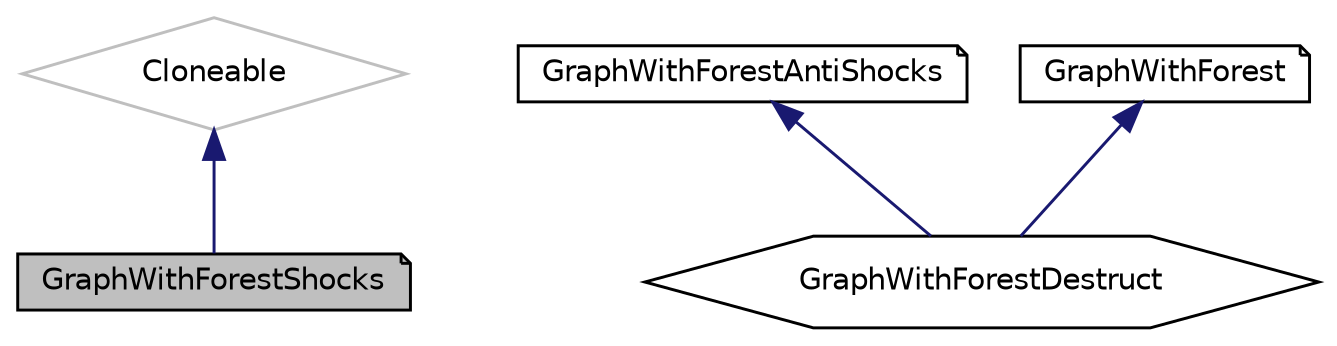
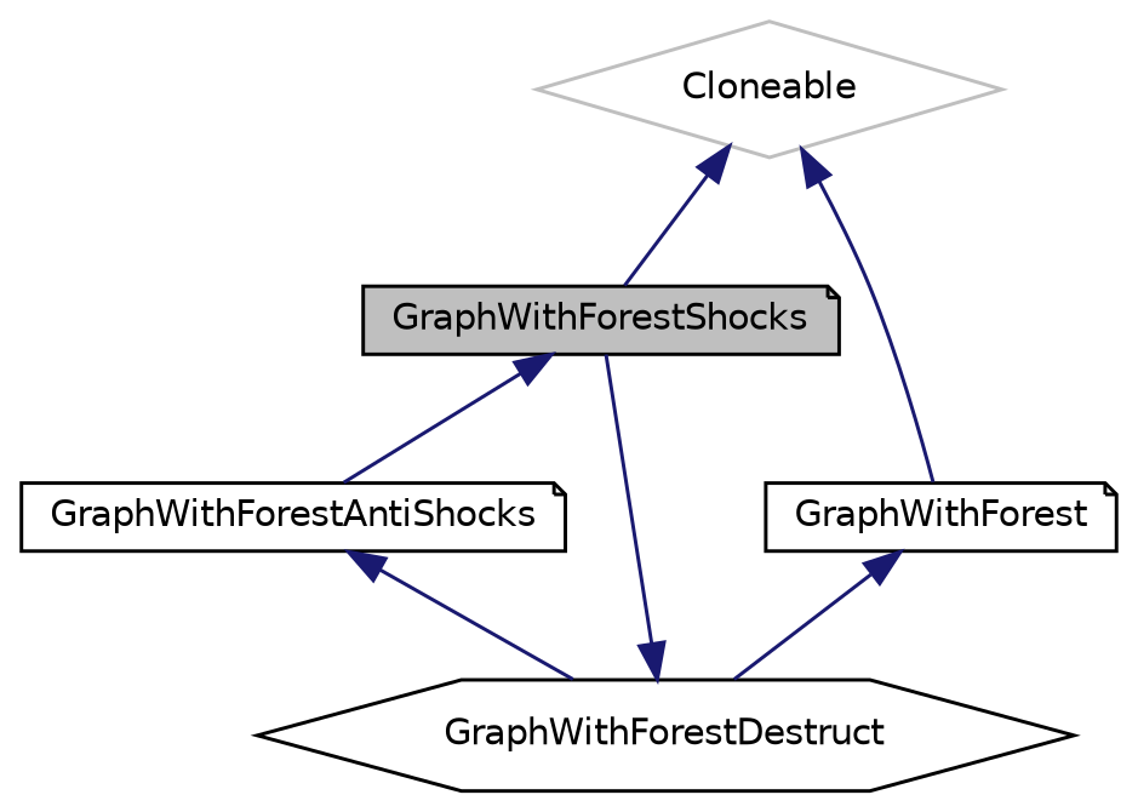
  digraph {
    node [color=black fontname=Helvetica fontsize=10 shape=note]
    edge [color=midnightblue dir=back fontname=Helvetica fontsize=10 labelfontname=Helvetica labelfontsize=10 style=solid]
    n1 [fillcolor=grey75 fontcolor=black height=0.2 label=GraphWithForestShocks style=filled width=0.4]
    n2 [height=0.2 label=GraphWithForestAntiShocks width=0.4]
    n3 [height=0.2 label=GraphWithForestDestruct shape=hexagon width=0.4]
    n4 [height=0.2 label=GraphWithForest width=0.4]
    n5 [color=grey75 height=0.2 label=Cloneable shape=diamond width=0.4]
+   n1 -> n2
    n2 -> n3
+   n3 -> n1
    n4 -> n3
    n5 -> n1
+   n5 -> n4
  }
